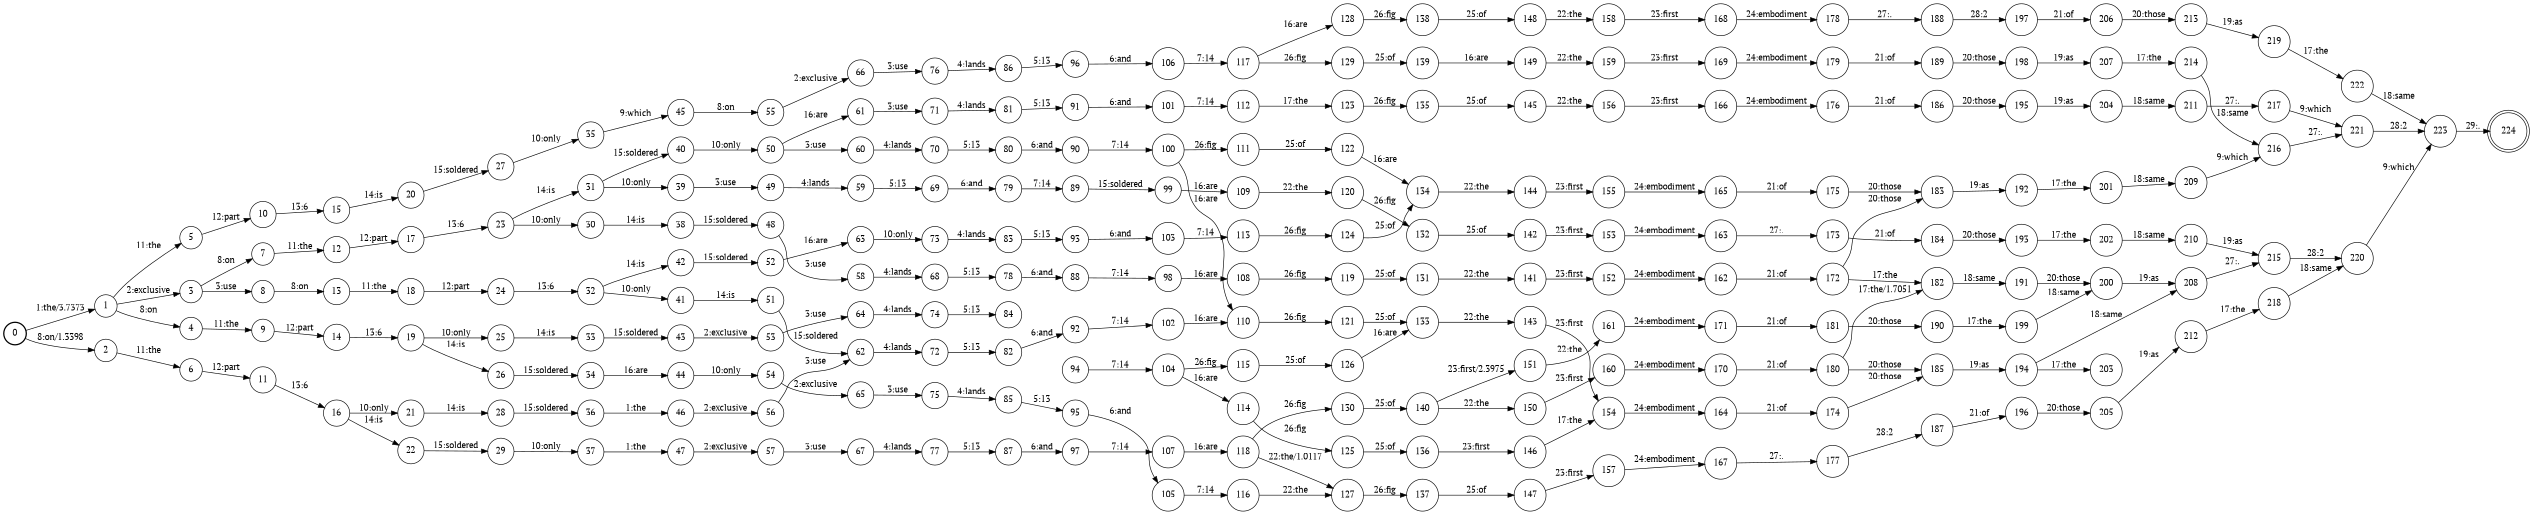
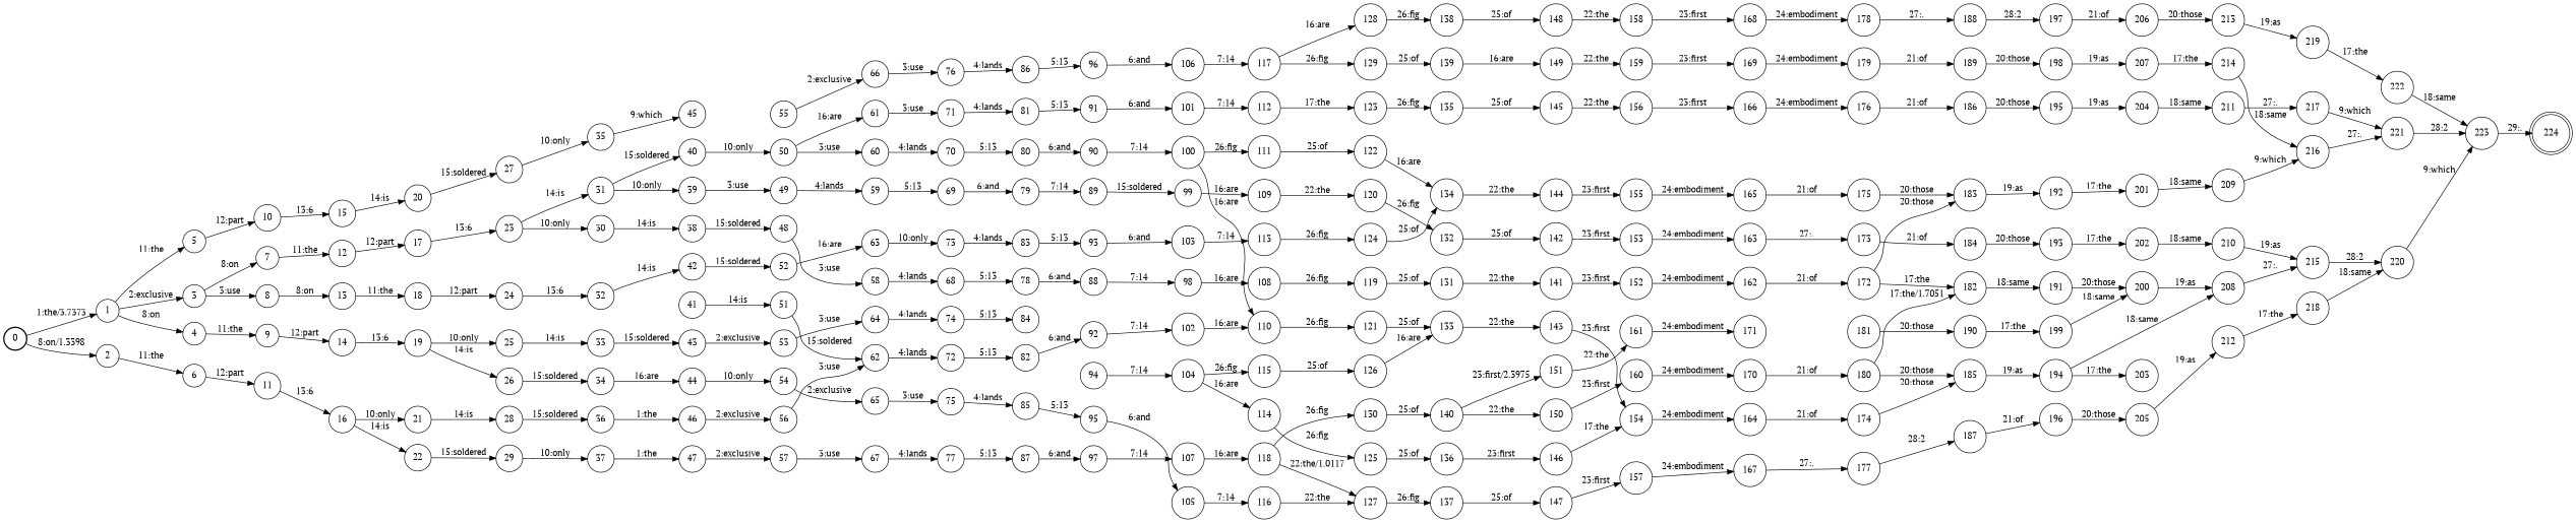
  digraph {
    fontname="PT Serif"
    nodesep=0.25
    rankdir=LR
    ranksep=0.4
    node [fontname="PT Serif" fontsize=14 shape=circle style=solid]
    edge [fontname="PT Serif" fontsize=14]
    n1 [label=0 style=bold]
    n2 [label=1]
    n3 [label=2]
    n4 [label=5]
    n5 [label=3]
    n6 [label=4]
    n7 [label=6]
    n8 [label=10]
    n9 [label=8]
    n10 [label=7]
    n11 [label=9]
    n12 [label=11]
    n13 [label=15]
    n14 [label=13]
    n15 [label=12]
    n16 [label=14]
    n17 [label=16]
    n18 [label=18]
    n19 [label=17]
    n20 [label=19]
    n21 [label=20]
    n22 [label=21]
    n23 [label=22]
    n24 [label=23]
    n25 [label=24]
    n26 [label=25]
    n27 [label=26]
    n28 [label=27]
    n29 [label=28]
    n30 [label=29]
    n31 [label=30]
    n32 [label=31]
    n33 [label=32]
    n34 [label=33]
    n35 [label=34]
    n36 [label=35]
    n37 [label=36]
    n38 [label=37]
    n39 [label=38]
    n40 [label=39]
    n41 [label=40]
    n42 [label=41]
    n43 [label=42]
    n44 [label=43]
    n45 [label=44]
    n46 [label=45]
    n47 [label=46]
    n48 [label=47]
    n49 [label=48]
    n50 [label=49]
    n51 [label=50]
    n52 [label=51]
    n53 [label=52]
    n54 [label=53]
    n55 [label=54]
    n56 [label=55]
    n57 [label=56]
    n58 [label=57]
    n59 [label=58]
    n60 [label=59]
    n61 [label=60]
    n62 [label=61]
    n63 [label=62]
    n64 [label=63]
    n65 [label=64]
    n66 [label=65]
    n67 [label=66]
    n68 [label=67]
    n69 [label=68]
    n70 [label=69]
    n71 [label=70]
    n72 [label=71]
    n73 [label=72]
    n74 [label=73]
    n75 [label=74]
    n76 [label=75]
    n77 [label=76]
    n78 [label=77]
    n79 [label=78]
    n80 [label=79]
    n81 [label=80]
    n82 [label=81]
    n83 [label=82]
    n84 [label=83]
    n85 [label=84]
    n86 [label=85]
    n87 [label=86]
    n88 [label=87]
    n89 [label=88]
    n90 [label=89]
    n91 [label=90]
    n92 [label=91]
    n93 [label=92]
    n94 [label=93]
    n95 [label=95]
    n96 [label=96]
    n97 [label=97]
    n98 [label=98]
    n99 [label=99]
    n100 [label=100]
    n101 [label=101]
    n102 [label=102]
    n103 [label=103]
    n104 [label=94]
    n105 [label=104]
    n106 [label=105]
    n107 [label=106]
    n108 [label=107]
    n109 [label=108]
    n110 [label=109]
    n111 [label=110]
    n112 [label=111]
    n113 [label=112]
    n114 [label=113]
    n115 [label=114]
    n116 [label=115]
    n117 [label=116]
    n118 [label=117]
    n119 [label=118]
    n120 [label=119]
    n121 [label=120]
    n122 [label=121]
    n123 [label=122]
    n124 [label=123]
    n125 [label=124]
    n126 [label=125]
    n127 [label=126]
    n128 [label=127]
    n129 [label=128]
    n130 [label=129]
    n131 [label=130]
    n132 [label=131]
    n133 [label=132]
    n134 [label=133]
    n135 [label=134]
    n136 [label=135]
    n137 [label=136]
    n138 [label=137]
    n139 [label=138]
    n140 [label=139]
    n141 [label=140]
    n142 [label=141]
    n143 [label=142]
    n144 [label=143]
    n145 [label=144]
    n146 [label=145]
    n147 [label=146]
    n148 [label=147]
    n149 [label=148]
    n150 [label=149]
    n151 [label=150]
    n152 [label=151]
    n153 [label=152]
    n154 [label=153]
    n155 [label=154]
    n156 [label=155]
    n157 [label=156]
    n158 [label=157]
    n159 [label=158]
    n160 [label=159]
    n161 [label=160]
    n162 [label=161]
    n163 [label=162]
    n164 [label=163]
    n165 [label=164]
    n166 [label=165]
    n167 [label=166]
    n168 [label=167]
    n169 [label=168]
    n170 [label=169]
    n171 [label=170]
    n172 [label=171]
    n173 [label=172]
    n174 [label=173]
    n175 [label=174]
    n176 [label=175]
    n177 [label=176]
    n178 [label=177]
    n179 [label=178]
    n180 [label=179]
    n181 [label=180]
    n182 [label=181]
    n183 [label=182]
    n184 [label=183]
    n185 [label=184]
    n186 [label=185]
    n187 [label=186]
    n188 [label=187]
    n189 [label=188]
    n190 [label=189]
    n191 [label=190]
    n192 [label=191]
    n193 [label=192]
    n194 [label=193]
    n195 [label=194]
    n196 [label=195]
    n197 [label=196]
    n198 [label=197]
    n199 [label=198]
    n200 [label=199]
    n201 [label=200]
    n202 [label=201]
    n203 [label=202]
    n204 [label=203]
    n205 [label=208]
    n206 [label=204]
    n207 [label=205]
    n208 [label=206]
    n209 [label=207]
    n210 [label=209]
    n211 [label=210]
    n212 [label=211]
    n213 [label=212]
    n214 [label=213]
    n215 [label=214]
    n216 [label=215]
    n217 [label=216]
    n218 [label=217]
    n219 [label=218]
    n220 [label=219]
    n221 [label=220]
    n222 [label=221]
    n223 [label=222]
    n224 [label=223]
    n225 [label=224 shape=doublecircle]
    n1 -> n2 [label="1:the/3.7373"]
    n1 -> n3 [label="8:on/1.3398"]
    n2 -> n4 [label="11:the"]
    n2 -> n5 [label="2:exclusive"]
    n2 -> n6 [label="8:on"]
    n3 -> n7 [label="11:the"]
    n4 -> n8 [label="12:part"]
    n5 -> n9 [label="3:use"]
    n5 -> n10 [label="8:on"]
    n6 -> n11 [label="11:the"]
    n7 -> n12 [label="12:part"]
    n8 -> n13 [label="13:6"]
    n9 -> n14 [label="8:on"]
    n10 -> n15 [label="11:the"]
    n11 -> n16 [label="12:part"]
    n12 -> n17 [label="13:6"]
    n13 -> n21 [label="14:is"]
    n14 -> n18 [label="11:the"]
    n15 -> n19 [label="12:part"]
    n16 -> n20 [label="13:6"]
    n17 -> n22 [label="10:only"]
    n17 -> n23 [label="14:is"]
    n18 -> n25 [label="12:part"]
    n19 -> n24 [label="13:6"]
    n20 -> n26 [label="10:only"]
    n20 -> n27 [label="14:is"]
    n21 -> n28 [label="15:soldered"]
    n22 -> n29 [label="14:is"]
    n23 -> n30 [label="15:soldered"]
    n24 -> n31 [label="10:only"]
    n24 -> n32 [label="14:is"]
    n25 -> n33 [label="13:6"]
    n26 -> n34 [label="14:is"]
    n27 -> n35 [label="15:soldered"]
    n28 -> n36 [label="10:only"]
    n29 -> n37 [label="15:soldered"]
    n30 -> n38 [label="10:only"]
    n31 -> n39 [label="14:is"]
    n32 -> n40 [label="10:only"]
    n32 -> n41 [label="15:soldered"]
-   n33 -> n42 [label="10:only"]
    n33 -> n43 [label="14:is"]
    n34 -> n44 [label="15:soldered"]
    n35 -> n45 [label="16:are"]
    n36 -> n46 [label="9:which"]
    n37 -> n47 [label="1:the"]
    n38 -> n48 [label="1:the"]
    n39 -> n49 [label="15:soldered"]
    n40 -> n50 [label="3:use"]
    n41 -> n51 [label="10:only"]
    n42 -> n52 [label="14:is"]
    n43 -> n53 [label="15:soldered"]
    n44 -> n54 [label="2:exclusive"]
    n45 -> n55 [label="10:only"]
-   n46 -> n56 [label="8:on"]
    n47 -> n57 [label="2:exclusive"]
    n48 -> n58 [label="2:exclusive"]
    n49 -> n59 [label="3:use"]
    n50 -> n60 [label="4:lands"]
    n51 -> n61 [label="3:use"]
    n51 -> n62 [label="16:are"]
    n52 -> n63 [label="15:soldered"]
    n53 -> n64 [label="16:are"]
    n54 -> n65 [label="3:use"]
    n55 -> n66 [label="2:exclusive"]
    n56 -> n67 [label="2:exclusive"]
    n57 -> n63 [label="3:use"]
    n58 -> n68 [label="3:use"]
    n59 -> n69 [label="4:lands"]
    n60 -> n70 [label="5:13"]
    n61 -> n71 [label="4:lands"]
    n62 -> n72 [label="3:use"]
    n63 -> n73 [label="4:lands"]
    n64 -> n74 [label="10:only"]
    n65 -> n75 [label="4:lands"]
    n66 -> n76 [label="3:use"]
    n67 -> n77 [label="3:use"]
    n68 -> n78 [label="4:lands"]
    n69 -> n79 [label="5:13"]
    n70 -> n80 [label="6:and"]
    n71 -> n81 [label="5:13"]
    n72 -> n82 [label="4:lands"]
    n73 -> n83 [label="5:13"]
    n74 -> n84 [label="4:lands"]
    n75 -> n85 [label="5:13"]
    n76 -> n86 [label="4:lands"]
    n77 -> n87 [label="4:lands"]
    n78 -> n88 [label="5:13"]
    n79 -> n89 [label="6:and"]
    n80 -> n90 [label="7:14"]
    n81 -> n91 [label="6:and"]
    n82 -> n92 [label="5:13"]
    n83 -> n93 [label="6:and"]
    n84 -> n94 [label="5:13"]
    n86 -> n95 [label="5:13"]
    n87 -> n96 [label="5:13"]
    n88 -> n97 [label="6:and"]
    n89 -> n98 [label="7:14"]
    n90 -> n99 [label="15:soldered"]
    n91 -> n100 [label="7:14"]
    n92 -> n101 [label="6:and"]
    n93 -> n102 [label="7:14"]
    n94 -> n103 [label="6:and"]
    n95 -> n106 [label="6:and"]
    n96 -> n107 [label="6:and"]
    n97 -> n108 [label="7:14"]
    n98 -> n109 [label="16:are"]
    n99 -> n110 [label="16:are"]
    n100 -> n111 [label="16:are"]
    n100 -> n112 [label="26:fig"]
    n101 -> n113 [label="7:14"]
    n102 -> n111 [label="16:are"]
    n103 -> n114 [label="7:14"]
    n104 -> n105 [label="7:14"]
    n105 -> n115 [label="16:are"]
    n105 -> n116 [label="26:fig"]
    n106 -> n117 [label="7:14"]
    n107 -> n118 [label="7:14"]
    n108 -> n119 [label="16:are"]
    n109 -> n120 [label="26:fig"]
    n110 -> n121 [label="22:the"]
    n111 -> n122 [label="26:fig"]
    n112 -> n123 [label="25:of"]
    n113 -> n124 [label="17:the"]
    n114 -> n125 [label="26:fig"]
    n115 -> n126 [label="26:fig"]
    n116 -> n127 [label="25:of"]
    n117 -> n128 [label="22:the"]
    n118 -> n129 [label="16:are"]
    n118 -> n130 [label="26:fig"]
    n119 -> n128 [label="22:the/1.0117"]
    n119 -> n131 [label="26:fig"]
    n120 -> n132 [label="25:of"]
    n121 -> n133 [label="26:fig"]
    n122 -> n134 [label="25:of"]
    n123 -> n135 [label="16:are"]
    n124 -> n136 [label="26:fig"]
    n125 -> n135 [label="25:of"]
    n126 -> n137 [label="25:of"]
    n127 -> n134 [label="16:are"]
    n128 -> n138 [label="26:fig"]
    n129 -> n139 [label="26:fig"]
    n130 -> n140 [label="25:of"]
    n131 -> n141 [label="25:of"]
    n132 -> n142 [label="22:the"]
    n133 -> n143 [label="25:of"]
    n134 -> n144 [label="22:the"]
    n135 -> n145 [label="22:the"]
    n136 -> n146 [label="25:of"]
    n137 -> n147 [label="23:first"]
    n138 -> n148 [label="25:of"]
    n139 -> n149 [label="25:of"]
    n140 -> n150 [label="16:are"]
    n141 -> n151 [label="22:the"]
    n141 -> n152 [label="23:first/2.3975"]
    n142 -> n153 [label="23:first"]
    n143 -> n154 [label="23:first"]
    n144 -> n155 [label="23:first"]
    n145 -> n156 [label="23:first"]
    n146 -> n157 [label="22:the"]
    n147 -> n155 [label="17:the"]
    n148 -> n158 [label="23:first"]
    n149 -> n159 [label="22:the"]
    n150 -> n160 [label="22:the"]
    n151 -> n161 [label="23:first"]
    n152 -> n162 [label="22:the"]
    n153 -> n163 [label="24:embodiment"]
    n154 -> n164 [label="24:embodiment"]
    n155 -> n165 [label="24:embodiment"]
    n156 -> n166 [label="24:embodiment"]
    n157 -> n167 [label="23:first"]
    n158 -> n168 [label="24:embodiment"]
    n159 -> n169 [label="23:first"]
    n160 -> n170 [label="23:first"]
    n161 -> n171 [label="24:embodiment"]
    n162 -> n172 [label="24:embodiment"]
    n163 -> n173 [label="21:of"]
    n164 -> n174 [label="27:."]
    n165 -> n175 [label="21:of"]
    n166 -> n176 [label="21:of"]
    n167 -> n177 [label="24:embodiment"]
    n168 -> n178 [label="27:."]
    n169 -> n179 [label="24:embodiment"]
    n170 -> n180 [label="24:embodiment"]
    n171 -> n181 [label="21:of"]
-   n172 -> n182 [label="21:of"]
    n173 -> n183 [label="17:the"]
    n173 -> n184 [label="20:those"]
    n174 -> n185 [label="21:of"]
    n175 -> n186 [label="20:those"]
    n176 -> n184 [label="20:those"]
    n177 -> n187 [label="21:of"]
    n178 -> n188 [label="28:2"]
    n179 -> n189 [label="27:."]
    n180 -> n190 [label="21:of"]
    n181 -> n183 [label="17:the/1.7051"]
    n181 -> n186 [label="20:those"]
    n182 -> n191 [label="20:those"]
    n183 -> n192 [label="18:same"]
    n184 -> n193 [label="19:as"]
    n185 -> n194 [label="20:those"]
    n186 -> n195 [label="19:as"]
    n187 -> n196 [label="20:those"]
    n188 -> n197 [label="21:of"]
    n189 -> n198 [label="28:2"]
    n190 -> n199 [label="20:those"]
    n191 -> n200 [label="17:the"]
    n192 -> n201 [label="20:those"]
    n193 -> n202 [label="17:the"]
    n194 -> n203 [label="17:the"]
    n195 -> n204 [label="17:the"]
    n195 -> n205 [label="18:same"]
    n196 -> n206 [label="19:as"]
    n197 -> n207 [label="20:those"]
    n198 -> n208 [label="21:of"]
    n199 -> n209 [label="19:as"]
    n200 -> n201 [label="18:same"]
    n201 -> n205 [label="19:as"]
    n202 -> n210 [label="18:same"]
    n203 -> n211 [label="18:same"]
    n205 -> n216 [label="27:."]
    n206 -> n212 [label="18:same"]
    n207 -> n213 [label="19:as"]
    n208 -> n214 [label="20:those"]
    n209 -> n215 [label="17:the"]
    n210 -> n217 [label="9:which"]
    n211 -> n216 [label="19:as"]
    n212 -> n218 [label="27:."]
    n213 -> n219 [label="17:the"]
    n214 -> n220 [label="19:as"]
    n215 -> n217 [label="18:same"]
    n216 -> n221 [label="28:2"]
    n217 -> n222 [label="27:."]
    n218 -> n222 [label="9:which"]
    n219 -> n221 [label="18:same"]
    n220 -> n223 [label="17:the"]
    n221 -> n224 [label="9:which"]
    n222 -> n224 [label="28:2"]
    n223 -> n224 [label="18:same"]
    n224 -> n225 [label="29:."]
  }
